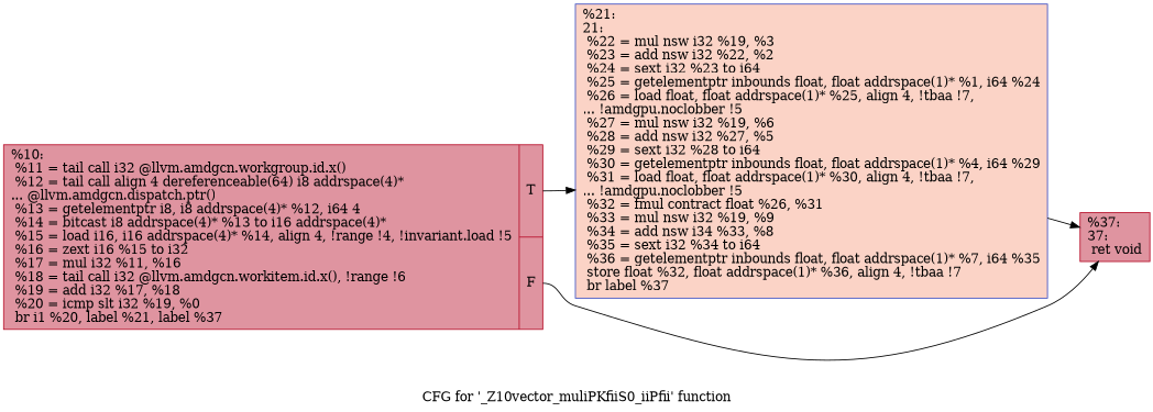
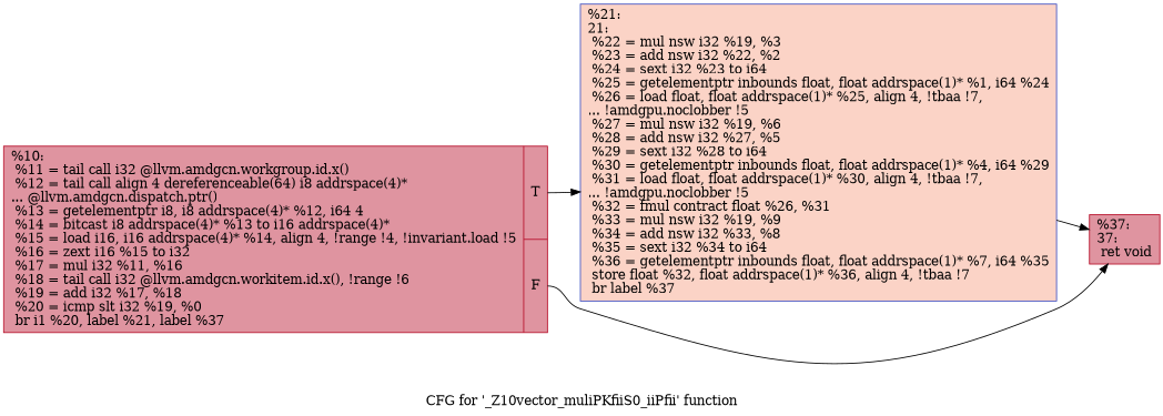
  digraph {
    label="CFG for '_Z10vector_muliPKfiiS0_iiPfii' function"
    rankdir=LR
    node [color="#b70d28ff" fillcolor="#b70d2870" shape=record style=filled]
    n1 [label="{%10:\l  %11 = tail call i32 @llvm.amdgcn.workgroup.id.x()\l  %12 = tail call align 4 dereferenceable(64) i8 addrspace(4)*\l... @llvm.amdgcn.dispatch.ptr()\l  %13 = getelementptr i8, i8 addrspace(4)* %12, i64 4\l  %14 = bitcast i8 addrspace(4)* %13 to i16 addrspace(4)*\l  %15 = load i16, i16 addrspace(4)* %14, align 4, !range !4, !invariant.load !5\l  %16 = zext i16 %15 to i32\l  %17 = mul i32 %11, %16\l  %18 = tail call i32 @llvm.amdgcn.workitem.id.x(), !range !6\l  %19 = add i32 %17, %18\l  %20 = icmp slt i32 %19, %0\l  br i1 %20, label %21, label %37\l|{<s0>T|<s1>F}}"]
-   n2 [color="#3d50c3ff" fillcolor="#f59c7d70" label="{%21:\l21:                                               \l  %22 = mul nsw i32 %19, %3\l  %23 = add nsw i32 %22, %2\l  %24 = sext i32 %23 to i64\l  %25 = getelementptr inbounds float, float addrspace(1)* %1, i64 %24\l  %26 = load float, float addrspace(1)* %25, align 4, !tbaa !7,\l... !amdgpu.noclobber !5\l  %27 = mul nsw i32 %19, %6\l  %28 = add nsw i32 %27, %5\l  %29 = sext i32 %28 to i64\l  %30 = getelementptr inbounds float, float addrspace(1)* %4, i64 %29\l  %31 = load float, float addrspace(1)* %30, align 4, !tbaa !7,\l... !amdgpu.noclobber !5\l  %32 = fmul contract float %26, %31\l  %33 = mul nsw i32 %19, %9\l  %34 = add nsw i34 %33, %8\l  %35 = sext i32 %34 to i64\l  %36 = getelementptr inbounds float, float addrspace(1)* %7, i64 %35\l  store float %32, float addrspace(1)* %36, align 4, !tbaa !7\l  br label %37\l}"]
+   n2 [color="#3d50c3ff" fillcolor="#f59c7d70" label="{%21:\l21:                                               \l  %22 = mul nsw i32 %19, %3\l  %23 = add nsw i32 %22, %2\l  %24 = sext i32 %23 to i64\l  %25 = getelementptr inbounds float, float addrspace(1)* %1, i64 %24\l  %26 = load float, float addrspace(1)* %25, align 4, !tbaa !7,\l... !amdgpu.noclobber !5\l  %27 = mul nsw i32 %19, %6\l  %28 = add nsw i32 %27, %5\l  %29 = sext i32 %28 to i64\l  %30 = getelementptr inbounds float, float addrspace(1)* %4, i64 %29\l  %31 = load float, float addrspace(1)* %30, align 4, !tbaa !7,\l... !amdgpu.noclobber !5\l  %32 = fmul contract float %26, %31\l  %33 = mul nsw i32 %19, %9\l  %34 = add nsw i32 %33, %8\l  %35 = sext i32 %34 to i64\l  %36 = getelementptr inbounds float, float addrspace(1)* %7, i64 %35\l  store float %32, float addrspace(1)* %36, align 4, !tbaa !7\l  br label %37\l}"]
    n3 [label="{%37:\l37:                                               \l  ret void\l}"]
    n1 -> n2 [tailport=s0]
    n1 -> n3 [tailport=s1]
    n2 -> n3
  }
